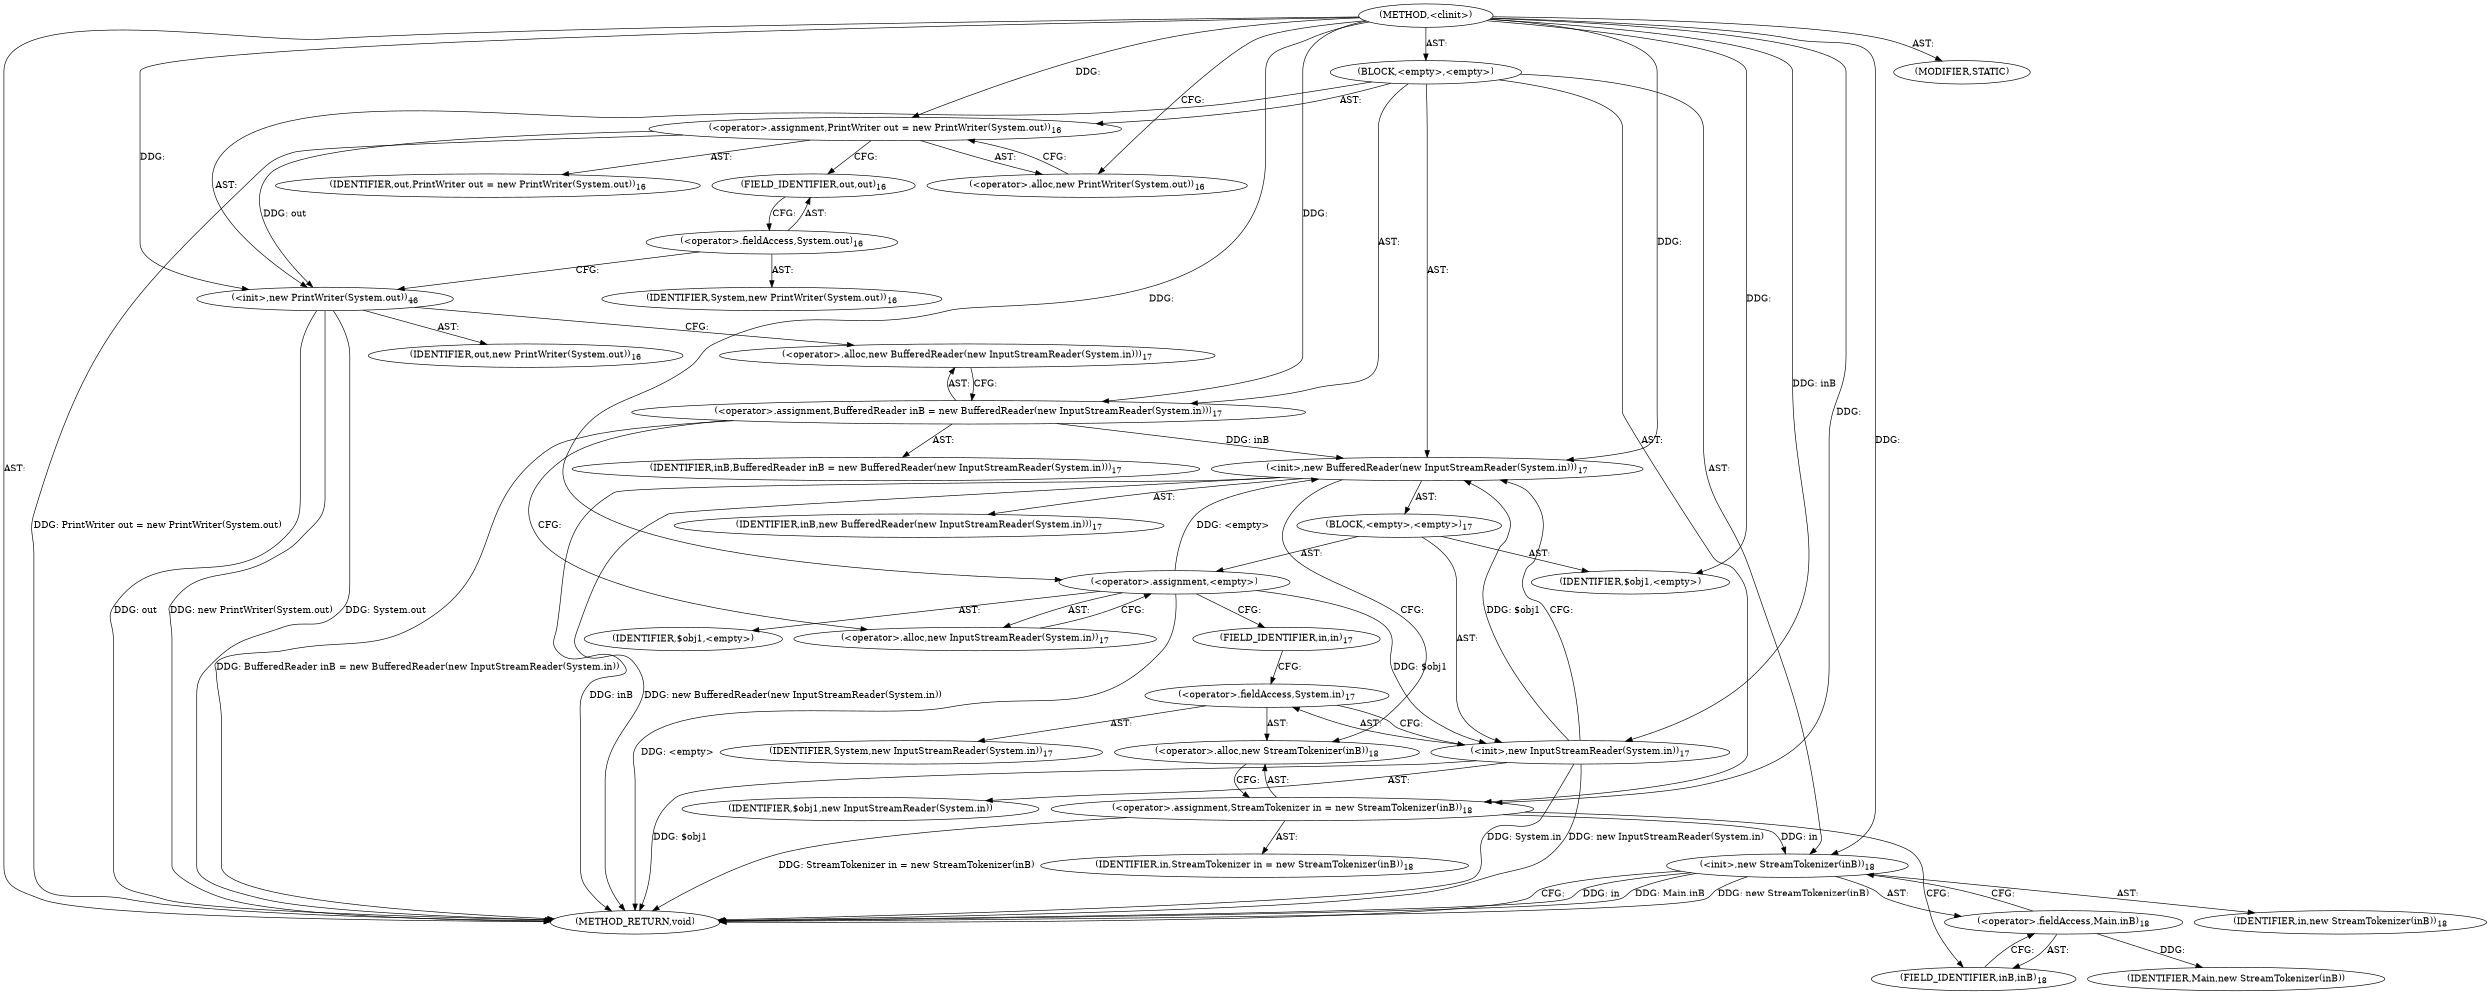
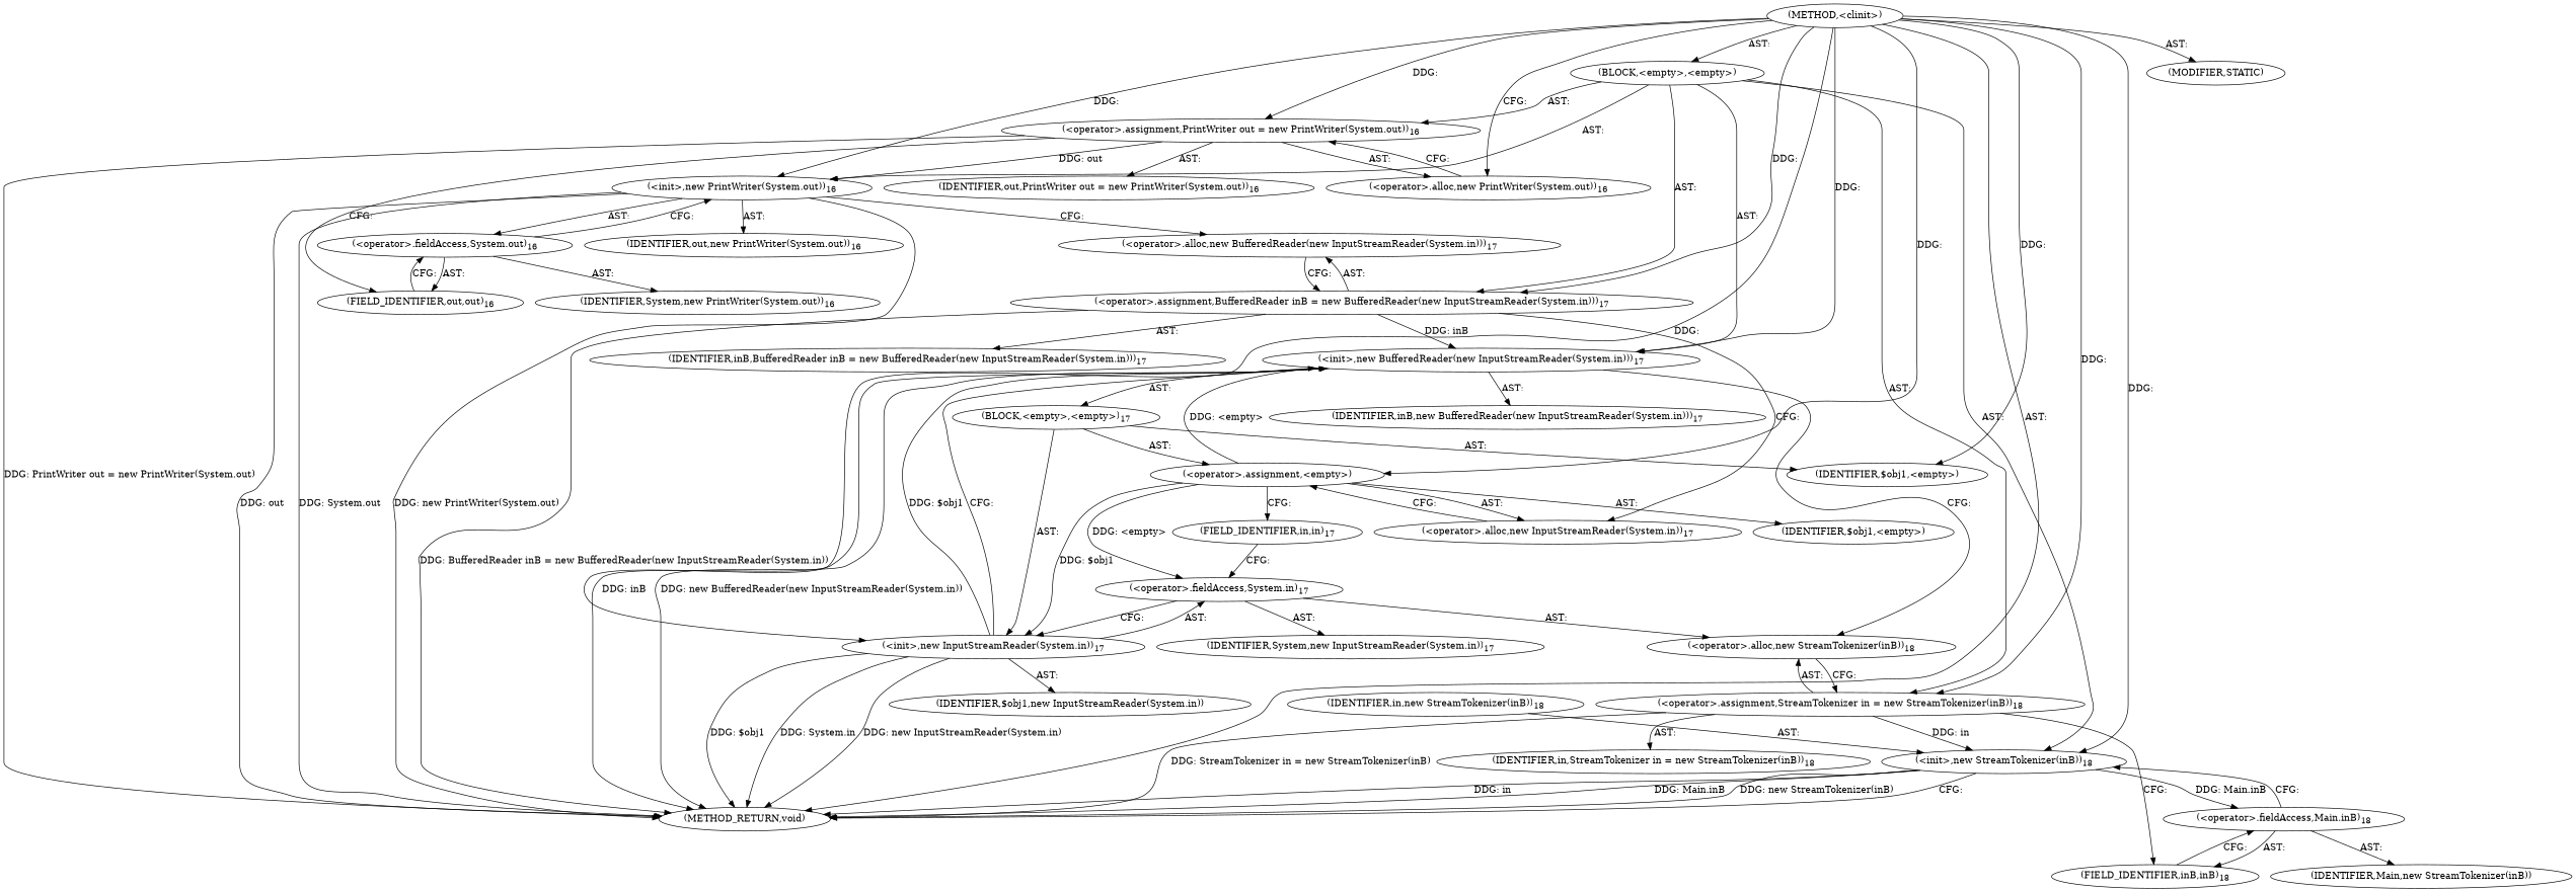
  digraph {
    n1 [label=<(METHOD,&lt;clinit&gt;)>]
    n2 [label=<(BLOCK,&lt;empty&gt;,&lt;empty&gt;)>]
    n3 [label=<(&lt;operator&gt;.assignment,PrintWriter out = new PrintWriter(System.out))<SUB>16</SUB>>]
    n4 [label=<(&lt;operator&gt;.alloc,new PrintWriter(System.out))<SUB>16</SUB>>]
-   n5 [label=<(&lt;init&gt;,new PrintWriter(System.out))<SUB>46</SUB>>]
+   n5 [label=<(&lt;init&gt;,new PrintWriter(System.out))<SUB>16</SUB>>]
    n6 [label=<(&lt;operator&gt;.assignment,BufferedReader inB = new BufferedReader(new InputStreamReader(System.in)))<SUB>17</SUB>>]
    n7 [label=<(&lt;init&gt;,new BufferedReader(new InputStreamReader(System.in)))<SUB>17</SUB>>]
    n8 [label=<(&lt;operator&gt;.assignment,&lt;empty&gt;)>]
    n9 [label=<(&lt;init&gt;,new InputStreamReader(System.in))<SUB>17</SUB>>]
    n10 [label=<(IDENTIFIER,$obj1,&lt;empty&gt;)>]
    n11 [label=<(&lt;operator&gt;.assignment,StreamTokenizer in = new StreamTokenizer(inB))<SUB>18</SUB>>]
    n12 [label=<(&lt;init&gt;,new StreamTokenizer(inB))<SUB>18</SUB>>]
    n13 [label=<(MODIFIER,STATIC)>]
    n14 [label=<(METHOD_RETURN,void)>]
    n15 [label=<(IDENTIFIER,out,PrintWriter out = new PrintWriter(System.out))<SUB>16</SUB>>]
    n16 [label=<(FIELD_IDENTIFIER,out,out)<SUB>16</SUB>>]
    n17 [label=<(IDENTIFIER,out,new PrintWriter(System.out))<SUB>16</SUB>>]
    n18 [label=<(&lt;operator&gt;.fieldAccess,System.out)<SUB>16</SUB>>]
    n19 [label=<(&lt;operator&gt;.alloc,new BufferedReader(new InputStreamReader(System.in)))<SUB>17</SUB>>]
    n20 [label=<(IDENTIFIER,inB,BufferedReader inB = new BufferedReader(new InputStreamReader(System.in)))<SUB>17</SUB>>]
    n21 [label=<(&lt;operator&gt;.alloc,new InputStreamReader(System.in))<SUB>17</SUB>>]
    n22 [label=<(IDENTIFIER,inB,new BufferedReader(new InputStreamReader(System.in)))<SUB>17</SUB>>]
    n23 [label=<(BLOCK,&lt;empty&gt;,&lt;empty&gt;)<SUB>17</SUB>>]
    n24 [label=<(&lt;operator&gt;.alloc,new StreamTokenizer(inB))<SUB>18</SUB>>]
    n25 [label=<(IDENTIFIER,$obj1,&lt;empty&gt;)>]
    n26 [label=<(FIELD_IDENTIFIER,in,in)<SUB>17</SUB>>]
    n27 [label=<(IDENTIFIER,$obj1,new InputStreamReader(System.in))>]
    n28 [label=<(&lt;operator&gt;.fieldAccess,System.in)<SUB>17</SUB>>]
    n29 [label=<(IDENTIFIER,in,StreamTokenizer in = new StreamTokenizer(inB))<SUB>18</SUB>>]
    n30 [label=<(FIELD_IDENTIFIER,inB,inB)<SUB>18</SUB>>]
    n31 [label=<(IDENTIFIER,in,new StreamTokenizer(inB))<SUB>18</SUB>>]
    n32 [label=<(&lt;operator&gt;.fieldAccess,Main.inB)<SUB>18</SUB>>]
    n33 [label=<(IDENTIFIER,System,new PrintWriter(System.out))<SUB>16</SUB>>]
    n34 [label=<(IDENTIFIER,System,new InputStreamReader(System.in))<SUB>17</SUB>>]
    n35 [label=<(IDENTIFIER,Main,new StreamTokenizer(inB))>]
    n1 -> n2 [label="AST: "]
    n1 -> n3 [label="DDG: "]
    n1 -> n4 [label="CFG: "]
    n1 -> n5 [label="DDG: "]
    n1 -> n6 [label="DDG: "]
    n1 -> n7 [label="DDG: "]
    n1 -> n8 [label="DDG: "]
-   n1 -> n9 [label="DDG: inB"]
+   n1 -> n9 [label="DDG: "]
    n1 -> n10 [label="DDG: "]
    n1 -> n11 [label="DDG: "]
    n1 -> n12 [label="DDG: "]
    n1 -> n13 [label="AST: "]
    n1 -> n14 [label="AST: "]
    n2 -> n3 [label="AST: "]
    n2 -> n5 [label="AST: "]
    n2 -> n6 [label="AST: "]
    n2 -> n7 [label="AST: "]
    n2 -> n11 [label="AST: "]
    n2 -> n12 [label="AST: "]
    n3 -> n4 [label="AST: "]
    n3 -> n5 [label="DDG: out"]
    n3 -> n14 [label="DDG: PrintWriter out = new PrintWriter(System.out)"]
    n3 -> n15 [label="AST: "]
    n3 -> n16 [label="CFG: "]
    n4 -> n3 [label="CFG: "]
    n5 -> n14 [label="DDG: out"]
    n5 -> n14 [label="DDG: System.out"]
    n5 -> n14 [label="DDG: new PrintWriter(System.out)"]
    n5 -> n17 [label="AST: "]
+   n5 -> n18 [label="AST: "]
    n5 -> n19 [label="CFG: "]
    n6 -> n7 [label="DDG: inB"]
    n6 -> n14 [label="DDG: BufferedReader inB = new BufferedReader(new InputStreamReader(System.in))"]
    n6 -> n19 [label="AST: "]
    n6 -> n20 [label="AST: "]
    n6 -> n21 [label="CFG: "]
    n7 -> n14 [label="DDG: inB"]
    n7 -> n14 [label="DDG: new BufferedReader(new InputStreamReader(System.in))"]
    n7 -> n22 [label="AST: "]
    n7 -> n23 [label="AST: "]
    n7 -> n24 [label="CFG: "]
    n8 -> n7 [label="DDG: &lt;empty&gt;"]
    n8 -> n9 [label="DDG: $obj1"]
-   n8 -> n14 [label="DDG: &lt;empty&gt;"]
+   n8 -> n28 [label="DDG: &lt;empty&gt;"]
    n8 -> n21 [label="AST: "]
    n8 -> n25 [label="AST: "]
    n8 -> n26 [label="CFG: "]
    n9 -> n7 [label="CFG: "]
    n9 -> n7 [label="DDG: $obj1"]
    n9 -> n14 [label="DDG: $obj1"]
    n9 -> n14 [label="DDG: System.in"]
    n9 -> n14 [label="DDG: new InputStreamReader(System.in)"]
    n9 -> n27 [label="AST: "]
    n9 -> n28 [label="AST: "]
    n11 -> n12 [label="DDG: in"]
    n11 -> n14 [label="DDG: StreamTokenizer in = new StreamTokenizer(inB)"]
    n11 -> n24 [label="AST: "]
    n11 -> n29 [label="AST: "]
    n11 -> n30 [label="CFG: "]
    n12 -> n14 [label="CFG: "]
    n12 -> n14 [label="DDG: in"]
    n12 -> n14 [label="DDG: Main.inB"]
    n12 -> n14 [label="DDG: new StreamTokenizer(inB)"]
-   n12 -> n31 [label="AST: "]
-   n12 -> n32 [label="AST: "]
+   n31 -> n12 [label="AST: "]
+   n12 -> n32 [label="DDG: Main.inB"]
    n16 -> n18 [label="CFG: "]
    n18 -> n5 [label="CFG: "]
    n18 -> n16 [label="AST: "]
    n18 -> n33 [label="AST: "]
    n19 -> n6 [label="CFG: "]
    n21 -> n8 [label="CFG: "]
    n23 -> n8 [label="AST: "]
    n23 -> n9 [label="AST: "]
    n23 -> n10 [label="AST: "]
    n24 -> n11 [label="CFG: "]
    n26 -> n28 [label="CFG: "]
    n28 -> n9 [label="CFG: "]
    n28 -> n24 [label="AST: "]
    n28 -> n34 [label="AST: "]
    n30 -> n32 [label="CFG: "]
    n32 -> n12 [label="CFG: "]
    n32 -> n30 [label="AST: "]
-   n32 -> n35 [label="DDG: "]
+   n32 -> n35 [label="AST: "]
  }
